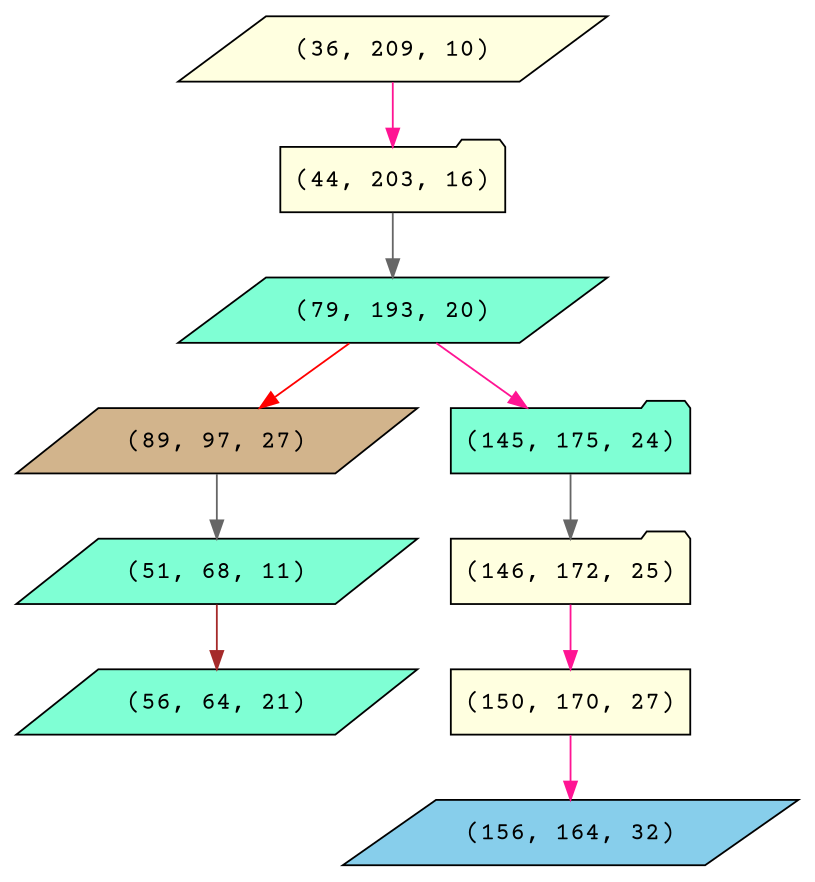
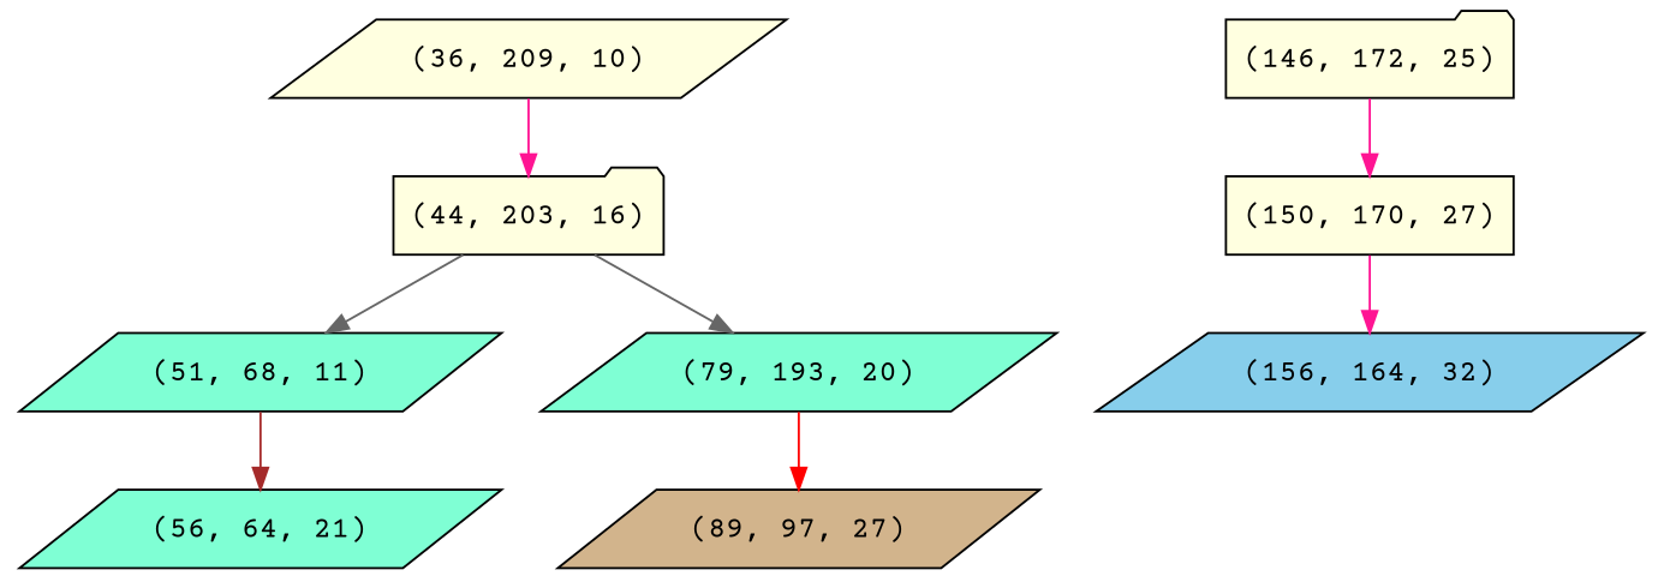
  digraph {
    fontname="Courier Prime"
    node [fillcolor=lightyellow fontname="Courier Prime" shape=parallelogram style=filled]
    edge [color=deeppink fontname="Courier Prime"]
    "(44, 203, 16)" [shape=folder]
    "(36, 209, 10)"
    n3 [fillcolor=aquamarine label="(51, 68, 11)"]
    "(79, 193, 20)" [fillcolor=aquamarine]
    n5 [fillcolor=aquamarine label="(56, 64, 21)"]
    "(89, 97, 27)" [fillcolor=tan]
-   "(145, 175, 24)" [fillcolor=aquamarine shape=folder]
    "(146, 172, 25)" [shape=folder]
    "(150, 170, 27)" [shape=box]
    "(156, 164, 32)" [fillcolor=skyblue]
-   "(89, 97, 27)" -> n3 [color=gray40]
+   "(44, 203, 16)" -> n3 [color=gray40]
    "(44, 203, 16)" -> "(79, 193, 20)" [color=gray40]
    "(36, 209, 10)" -> "(44, 203, 16)"
    n3 -> n5 [color=brown]
    "(79, 193, 20)" -> "(89, 97, 27)" [color=red]
-   "(79, 193, 20)" -> "(145, 175, 24)"
-   "(145, 175, 24)" -> "(146, 172, 25)" [color=gray40]
    "(146, 172, 25)" -> "(150, 170, 27)"
    "(150, 170, 27)" -> "(156, 164, 32)"
  }
